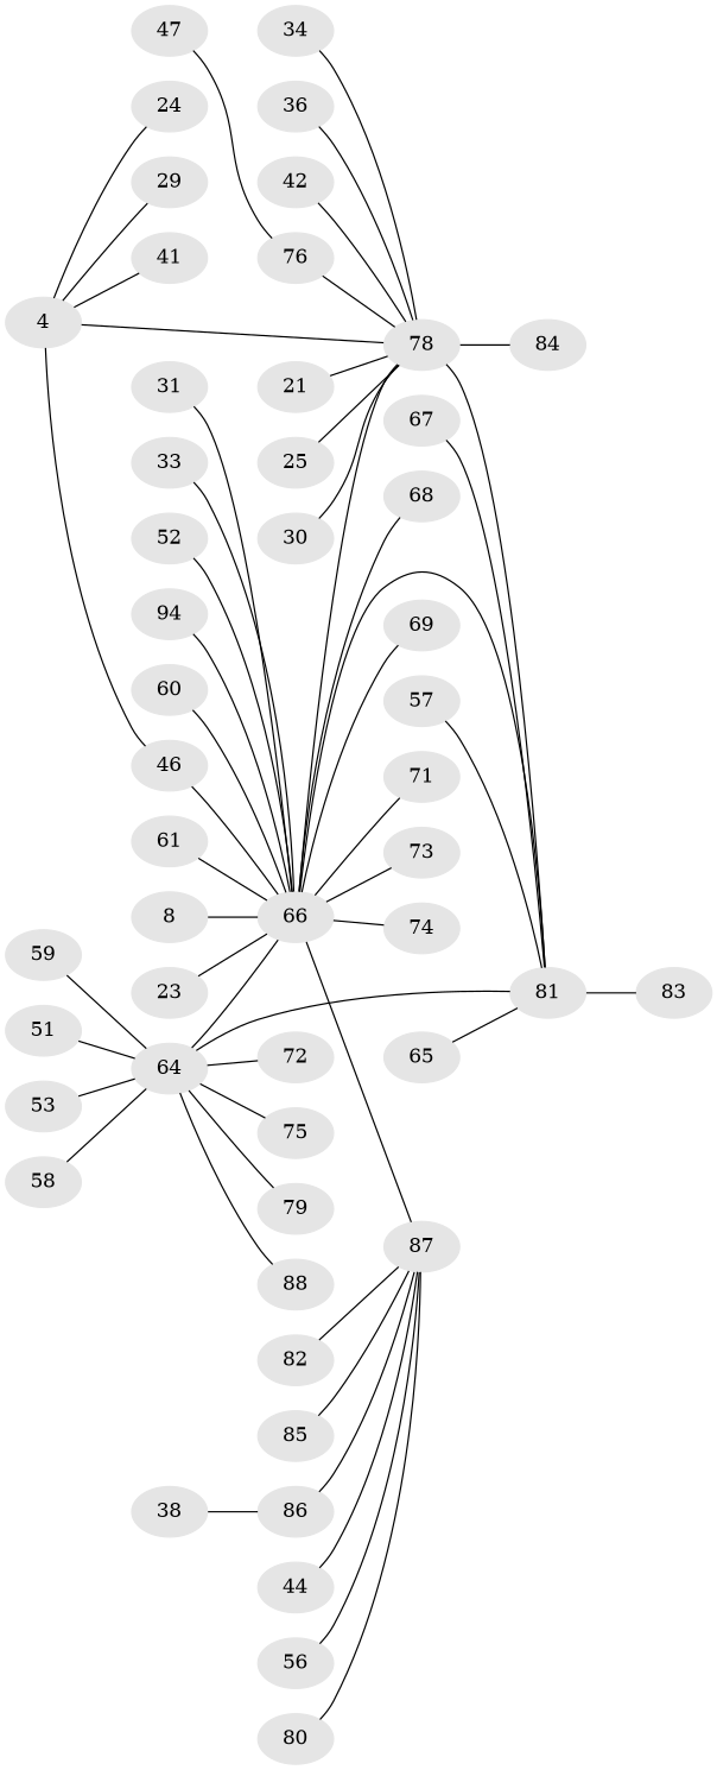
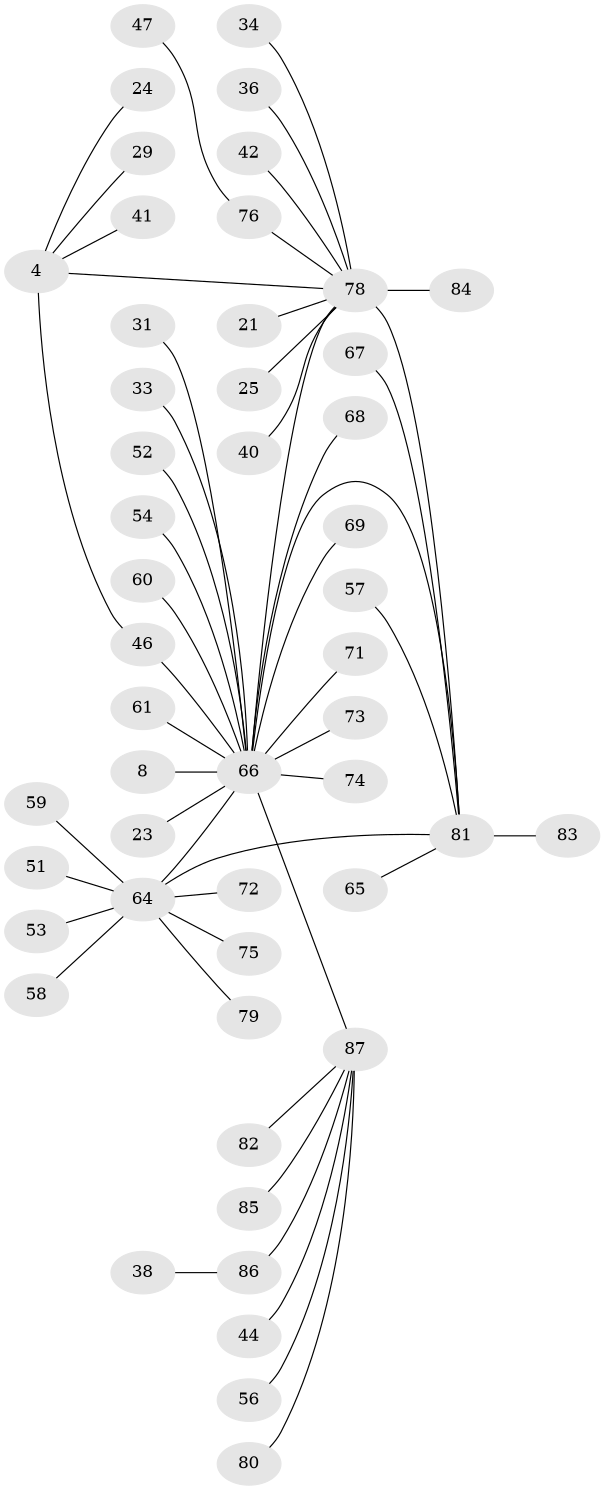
  graph {
    rankdir=LR
    node [color=gray90 style=filled]
    4 [super="+3"]
    24
    29
    41
    46
    78 [super="+2"]
    66 [super="+7+55"]
    81 [super="+77+19"]
    84
    8 [super="+6"]
    87 [super="+70+11+28+37"]
    68
    69
    71 [super="+22"]
    73
    74
    21
    23
    25
-   30
+   30 [label=40]
    31
    33
    34
    36
    38 [super="+32"]
    86
    42 [super="+35"]
    44
    47
    76
    64 [super="+20+43+49+16"]
    72
    75
    79
-   88
    51
    52
    53
-   54 [label=94]
+   54
    56
    83
    57
    58
    59
    60 [super="+39"]
    61
    65
    67
    80
    82
    85
    4 -- 24
    4 -- 29
    4 -- 41
    4 -- 46
    4 -- 78 [weight=4]
    46 -- 66
    78 -- 81 [weight=2]
    78 -- 84
    66 -- 78 [weight=4]
    66 -- 81
    66 -- 87 [weight=6]
    66 -- 68
    66 -- 69
    66 -- 71
    66 -- 73
    66 -- 74
    81 -- 83
    8 -- 66 [weight=6]
    21 -- 78
    23 -- 66
    25 -- 78
    30 -- 78
    31 -- 66
    33 -- 66
    34 -- 78
    36 -- 78
    38 -- 86
    86 -- 87
    42 -- 78
    44 -- 87
    47 -- 76
    76 -- 78
    64 -- 66 [weight=6]
    64 -- 81 [weight=5]
    64 -- 72
    64 -- 75
    64 -- 79
-   64 -- 88
    51 -- 64
    52 -- 66
    53 -- 64
    54 -- 66
    56 -- 87
    57 -- 81
    58 -- 64
    59 -- 64
    60 -- 66
    61 -- 66
    65 -- 81
    67 -- 81
    80 -- 87
    82 -- 87
    85 -- 87
  }
